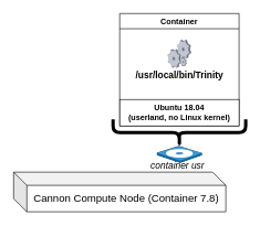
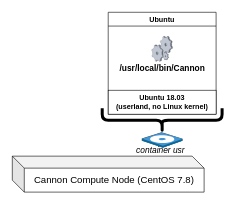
  <mxCell id="0" />
  <mxCell id="1" parent="0" />
- <mxCell id="2" value="Container" style="swimlane;" parent="1" vertex="1"><mxGeometry x="180" width="180" height="170" as="geometry" y="20" /></mxCell>
- <mxCell id="3" value="&lt;font style=&quot;font-size: 14px&quot;&gt;/usr/local/bin/Trinity&lt;/font&gt;" style="text;strokeColor=none;fillColor=none;html=1;fontSize=24;fontStyle=1;verticalAlign=middle;align=center;" parent="2" vertex="1"><mxGeometry x="60" y="70" width="60" height="40" as="geometry" /></mxCell>
+ <mxCell id="2" value="Ubuntu" style="swimlane;" parent="1" vertex="1"><mxGeometry x="180" width="180" height="170" as="geometry" y="20" /></mxCell>
+ <mxCell id="3" value="&lt;font style=&quot;font-size: 14px&quot;&gt;/usr/local/bin/Cannon&lt;/font&gt;" style="text;strokeColor=none;fillColor=none;html=1;fontSize=24;fontStyle=1;verticalAlign=middle;align=center;" parent="2" vertex="1"><mxGeometry x="60" y="70" width="60" height="40" as="geometry" /></mxCell>
  <mxCell id="4" value="" style="verticalLabelPosition=bottom;aspect=fixed;html=1;verticalAlign=top;strokeColor=none;align=center;outlineConnect=0;shape=mxgraph.citrix.process;" parent="2" vertex="1"><mxGeometry x="72.5" y="40.0" width="35" height="41.73" as="geometry" /></mxCell>
- <mxCell id="5" value="&lt;b&gt;Ubuntu 18.04&lt;br&gt;(userland, no Linux kernel)&lt;br&gt;&lt;/b&gt;" style="rounded=0;whiteSpace=wrap;html=1;" parent="2" vertex="1"><mxGeometry y="130" width="180" height="40" as="geometry" /></mxCell>
- <mxCell id="6" value="&lt;span style=&quot;font-size: 16px&quot;&gt;Cannon Compute Node (Container 7.8)&lt;/span&gt;" style="shape=cube;whiteSpace=wrap;html=1;boundedLbl=1;backgroundOutline=1;darkOpacity=0.05;darkOpacity2=0.1;" parent="1" vertex="1"><mxGeometry x="20" y="260" width="320" height="60" as="geometry" /></mxCell>
+ <mxCell id="5" value="&lt;b&gt;Ubuntu 18.03&lt;br&gt;(userland, no Linux kernel)&lt;br&gt;&lt;/b&gt;" style="rounded=0;whiteSpace=wrap;html=1;" parent="2" vertex="1"><mxGeometry y="130" width="180" height="40" as="geometry" /></mxCell>
+ <mxCell id="6" value="&lt;span style=&quot;font-size: 16px&quot;&gt;Cannon Compute Node (CentOS 7.8)&lt;/span&gt;" style="shape=cube;whiteSpace=wrap;html=1;boundedLbl=1;backgroundOutline=1;darkOpacity=0.05;darkOpacity2=0.1;" parent="1" vertex="1"><mxGeometry x="20" y="260" width="320" height="60" as="geometry" /></mxCell>
  <mxCell id="7" value="" style="shadow=0;dashed=0;html=1;labelPosition=center;verticalLabelPosition=bottom;verticalAlign=top;align=center;outlineConnect=0;shape=mxgraph.veeam.3d.cd;" parent="1" vertex="1"><mxGeometry x="236" y="220" width="68" height="26" as="geometry" /></mxCell>
  <mxCell id="8" value="&lt;font style=&quot;font-size: 14px&quot;&gt;container usr&lt;/font&gt;" style="text;strokeColor=none;fillColor=none;html=1;fontSize=24;fontStyle=2;verticalAlign=middle;align=center;" parent="1" vertex="1"><mxGeometry x="237" y="227" width="60" height="40" as="geometry" /></mxCell>
  <mxCell id="9" value="" style="shape=curlyBracket;whiteSpace=wrap;html=1;rounded=1;strokeColor=none;strokeWidth=2;" parent="1" vertex="1"><mxGeometry x="230" y="140" width="20" height="120" as="geometry" /></mxCell>
  <mxCell id="10" value="" style="shape=curlyBracket;whiteSpace=wrap;html=1;rounded=1;strokeWidth=5;direction=north;" parent="1" vertex="1"><mxGeometry x="170" y="180" width="200" height="40" as="geometry" /></mxCell>
